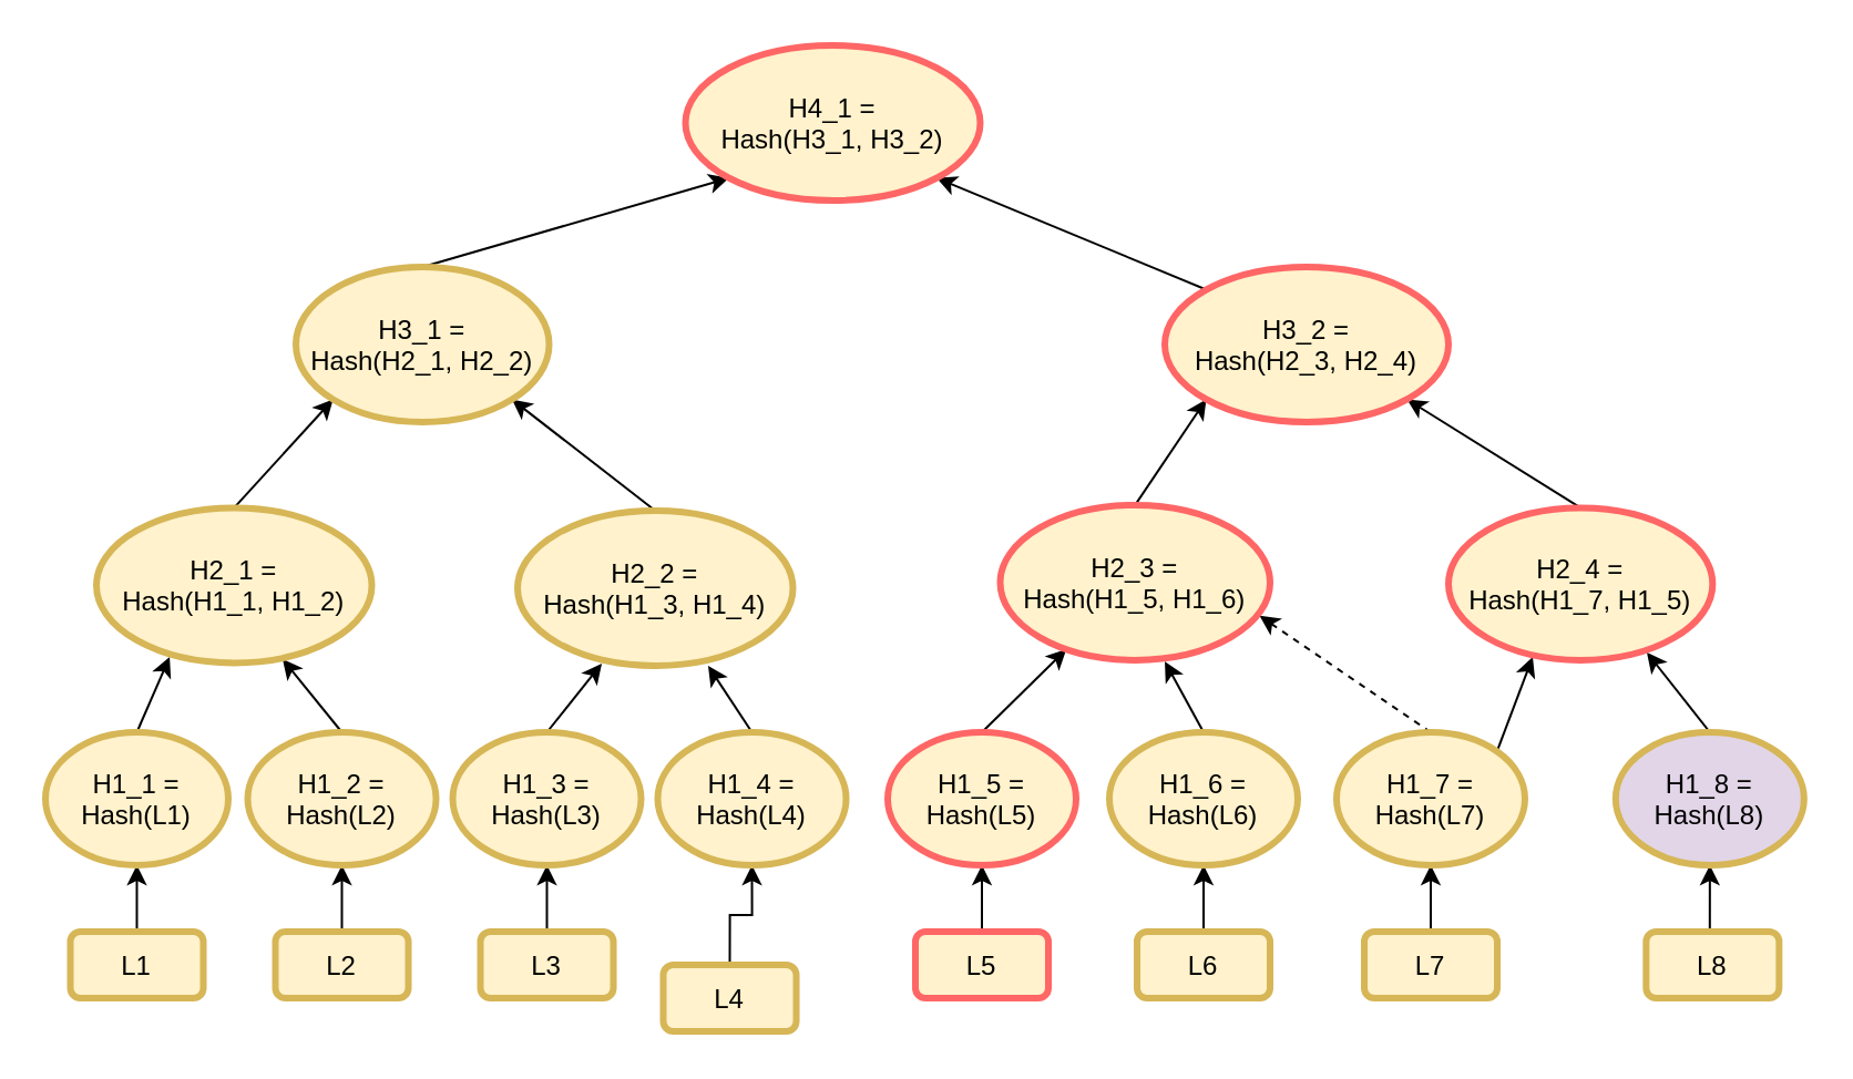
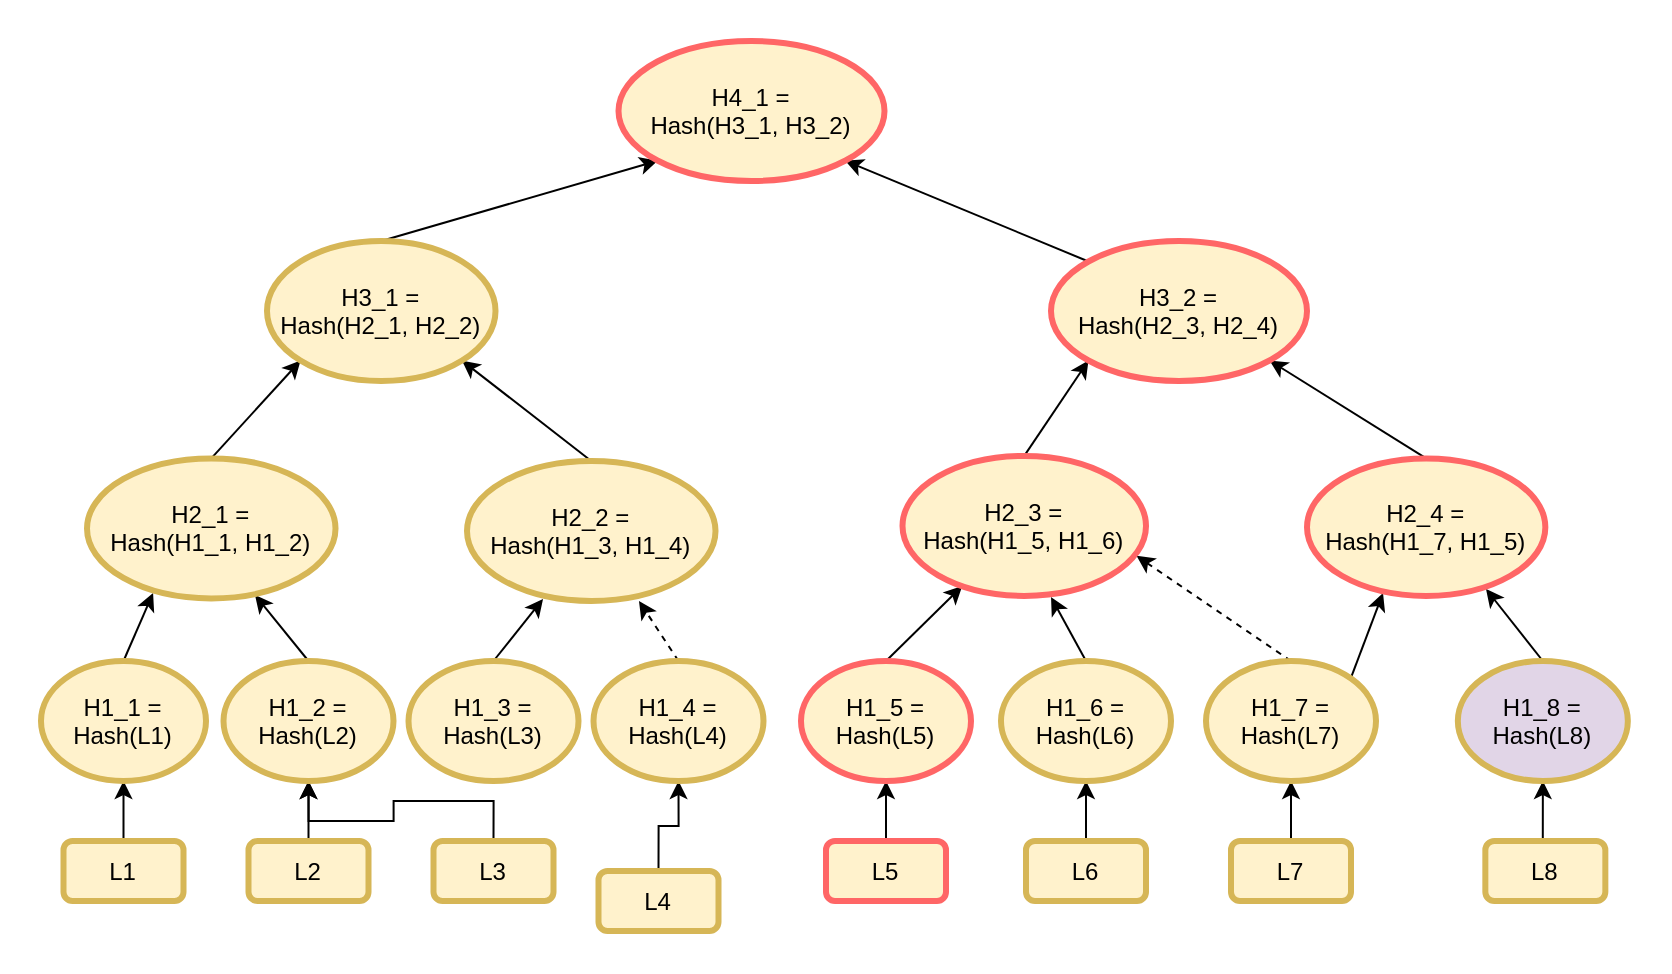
  <mxCell id="0" />
  <mxCell id="1" parent="0" />
  <mxCell id="2" value="" style="edgeStyle=orthogonalEdgeStyle;rounded=0;orthogonalLoop=1;jettySize=auto;exitX=0.5;exitY=0;exitDx=0;exitDy=0;entryX=0.5;entryY=1;entryDx=0;entryDy=0;" parent="1" source="3" target="19" edge="1"><mxGeometry relative="1" as="geometry" /></mxCell>
  <mxCell id="3" value="L1" style="rounded=1;fillColor=#fff2cc;strokeColor=#d6b656;strokeWidth=3;" parent="1" vertex="1"><mxGeometry x="31.25" y="420" width="60" height="30" as="geometry" /></mxCell>
  <mxCell id="4" value="" style="edgeStyle=orthogonalEdgeStyle;rounded=0;orthogonalLoop=1;jettySize=auto;exitX=0.5;exitY=0;exitDx=0;exitDy=0;entryX=0.5;entryY=1;entryDx=0;entryDy=0;" parent="1" source="5" target="21" edge="1"><mxGeometry relative="1" as="geometry" /></mxCell>
  <mxCell id="5" value="L2" style="rounded=1;fillColor=#fff2cc;strokeColor=#d6b656;strokeWidth=3;" parent="1" vertex="1"><mxGeometry x="123.75" y="420" width="60" height="30" as="geometry" /></mxCell>
- <mxCell id="6" value="" style="edgeStyle=orthogonalEdgeStyle;rounded=0;orthogonalLoop=1;jettySize=auto;exitX=0.5;exitY=0;exitDx=0;exitDy=0;entryX=0.5;entryY=1;entryDx=0;entryDy=0;" parent="1" source="7" target="23" edge="1"><mxGeometry relative="1" as="geometry" /></mxCell>
+ <mxCell id="6" value="" style="edgeStyle=orthogonalEdgeStyle;rounded=0;orthogonalLoop=1;jettySize=auto;exitX=0.5;exitY=0;exitDx=0;exitDy=0;" parent="1" source="7" target="21" edge="1"><mxGeometry relative="1" as="geometry" /></mxCell>
  <mxCell id="7" value="L3" style="rounded=1;fillColor=#fff2cc;strokeColor=#d6b656;strokeWidth=3;" parent="1" vertex="1"><mxGeometry x="216.25" y="420" width="60" height="30" as="geometry" /></mxCell>
  <mxCell id="8" value="" style="edgeStyle=orthogonalEdgeStyle;rounded=0;orthogonalLoop=1;jettySize=auto;exitX=0.5;exitY=0;exitDx=0;exitDy=0;entryX=0.5;entryY=1;entryDx=0;entryDy=0;" parent="1" source="9" target="25" edge="1"><mxGeometry relative="1" as="geometry" /></mxCell>
  <mxCell id="9" value="L4" style="rounded=1;fillColor=#fff2cc;strokeColor=#d6b656;strokeWidth=3;" parent="1" vertex="1"><mxGeometry x="298.75" y="435" width="60" height="30" as="geometry" /></mxCell>
  <mxCell id="10" value="" style="edgeStyle=orthogonalEdgeStyle;rounded=0;orthogonalLoop=1;jettySize=auto;exitX=0.5;exitY=0;exitDx=0;exitDy=0;entryX=0.5;entryY=1;entryDx=0;entryDy=0;" parent="1" source="11" target="27" edge="1"><mxGeometry relative="1" as="geometry" /></mxCell>
  <mxCell id="11" value="L5" style="rounded=1;fillColor=#fff2cc;strokeWidth=3;strokeColor=#FF6666;" parent="1" vertex="1"><mxGeometry x="412.5" y="420" width="60" height="30" as="geometry" /></mxCell>
  <mxCell id="12" value="" style="edgeStyle=orthogonalEdgeStyle;rounded=0;orthogonalLoop=1;jettySize=auto;exitX=0.5;exitY=0;exitDx=0;exitDy=0;entryX=0.5;entryY=1;entryDx=0;entryDy=0;" parent="1" source="13" target="29" edge="1"><mxGeometry relative="1" as="geometry" /></mxCell>
  <mxCell id="13" value="L6" style="rounded=1;fillColor=#fff2cc;strokeColor=#d6b656;strokeWidth=3;" parent="1" vertex="1"><mxGeometry x="512.5" y="420" width="60" height="30" as="geometry" /></mxCell>
  <mxCell id="14" value="" style="edgeStyle=orthogonalEdgeStyle;rounded=0;orthogonalLoop=1;jettySize=auto;exitX=0.5;exitY=0;exitDx=0;exitDy=0;entryX=0.5;entryY=1;entryDx=0;entryDy=0;" parent="1" source="15" target="32" edge="1"><mxGeometry relative="1" as="geometry" /></mxCell>
  <mxCell id="15" value="L7" style="rounded=1;fillColor=#fff2cc;strokeColor=#d6b656;strokeWidth=3;" parent="1" vertex="1"><mxGeometry x="615" y="420" width="60" height="30" as="geometry" /></mxCell>
  <mxCell id="16" value="" style="edgeStyle=orthogonalEdgeStyle;rounded=0;orthogonalLoop=1;jettySize=auto;exitX=0.5;exitY=0;exitDx=0;exitDy=0;entryX=0.5;entryY=1;entryDx=0;entryDy=0;" parent="1" source="17" target="34" edge="1"><mxGeometry relative="1" as="geometry" /></mxCell>
  <mxCell id="17" value="L8" style="rounded=1;fillColor=#fff2cc;strokeColor=#d6b656;strokeWidth=3;" parent="1" vertex="1"><mxGeometry x="742.17" y="420" width="60" height="30" as="geometry" /></mxCell>
  <mxCell id="18" value="" style="rounded=0;orthogonalLoop=1;jettySize=auto;exitX=0.5;exitY=0;exitDx=0;exitDy=0;entryX=0.266;entryY=0.961;entryDx=0;entryDy=0;entryPerimeter=0;" parent="1" source="19" target="36" edge="1"><mxGeometry relative="1" as="geometry"><mxPoint x="33" y="310" as="targetPoint" /></mxGeometry></mxCell>
  <mxCell id="19" value="H1_1 =&#10;Hash(L1)" style="ellipse;strokeColor=#d6b656;strokeWidth=3;fillColor=#fff2cc;" parent="1" vertex="1"><mxGeometry x="20" y="330" width="82.5" height="60" as="geometry" /></mxCell>
  <mxCell id="20" value="" style="edgeStyle=none;rounded=0;orthogonalLoop=1;jettySize=auto;exitX=0.5;exitY=0;exitDx=0;exitDy=0;entryX=0.676;entryY=0.975;entryDx=0;entryDy=0;entryPerimeter=0;" parent="1" source="21" target="36" edge="1"><mxGeometry relative="1" as="geometry"><mxPoint x="123" y="290" as="targetPoint" /></mxGeometry></mxCell>
  <mxCell id="21" value="H1_2 =&#10;Hash(L2)" style="ellipse;strokeColor=#d6b656;strokeWidth=3;fillColor=#fff2cc;" parent="1" vertex="1"><mxGeometry x="111.25" y="330" width="85" height="60" as="geometry" /></mxCell>
  <mxCell id="22" value="" style="edgeStyle=none;rounded=0;orthogonalLoop=1;jettySize=auto;exitX=0.5;exitY=0;exitDx=0;exitDy=0;entryX=0.306;entryY=0.986;entryDx=0;entryDy=0;entryPerimeter=0;" parent="1" source="23" target="38" edge="1"><mxGeometry relative="1" as="geometry"><mxPoint x="223" y="310" as="targetPoint" /></mxGeometry></mxCell>
  <mxCell id="23" value="H1_3 =&#10;Hash(L3)" style="ellipse;strokeColor=#d6b656;strokeWidth=3;fillColor=#fff2cc;" parent="1" vertex="1"><mxGeometry x="203.75" y="330" width="85" height="60" as="geometry" /></mxCell>
- <mxCell id="24" value="" style="edgeStyle=none;rounded=0;orthogonalLoop=1;jettySize=auto;exitX=0.5;exitY=0;exitDx=0;exitDy=0;entryX=0.692;entryY=1;entryDx=0;entryDy=0;entryPerimeter=0;" parent="1" source="25" target="38" edge="1"><mxGeometry relative="1" as="geometry"><mxPoint x="373" y="300" as="targetPoint" /></mxGeometry></mxCell>
+ <mxCell id="24" value="" style="edgeStyle=none;rounded=0;orthogonalLoop=1;jettySize=auto;exitX=0.5;exitY=0;exitDx=0;exitDy=0;entryX=0.692;entryY=1;entryDx=0;entryDy=0;entryPerimeter=0;dashed=1;" parent="1" source="25" target="38" edge="1"><mxGeometry relative="1" as="geometry"><mxPoint x="373" y="300" as="targetPoint" /></mxGeometry></mxCell>
  <mxCell id="25" value="H1_4 =&#10;Hash(L4)" style="ellipse;strokeColor=#d6b656;strokeWidth=3;fillColor=#fff2cc;" parent="1" vertex="1"><mxGeometry x="296.25" y="330" width="85" height="60" as="geometry" /></mxCell>
  <mxCell id="26" value="" style="edgeStyle=none;rounded=0;orthogonalLoop=1;jettySize=auto;exitX=0.5;exitY=0;exitDx=0;exitDy=0;" parent="1" source="27" target="40" edge="1"><mxGeometry relative="1" as="geometry" /></mxCell>
  <mxCell id="27" value="H1_5 =&#10;Hash(L5)" style="ellipse;strokeWidth=3;fillColor=#fff2cc;strokeColor=#FF6666;" parent="1" vertex="1"><mxGeometry x="400" y="330" width="85" height="60" as="geometry" /></mxCell>
  <mxCell id="28" value="" style="edgeStyle=none;rounded=0;orthogonalLoop=1;jettySize=auto;exitX=0.5;exitY=0;exitDx=0;exitDy=0;entryX=0.61;entryY=1.008;entryDx=0;entryDy=0;entryPerimeter=0;" parent="1" source="29" target="40" edge="1"><mxGeometry relative="1" as="geometry"><mxPoint x="513" y="300" as="targetPoint" /></mxGeometry></mxCell>
  <mxCell id="29" value="H1_6 =&#10;Hash(L6)" style="ellipse;strokeColor=#d6b656;strokeWidth=3;fillColor=#fff2cc;" parent="1" vertex="1"><mxGeometry x="500" y="330" width="85" height="60" as="geometry" /></mxCell>
  <mxCell id="30" value="" style="edgeStyle=none;rounded=0;orthogonalLoop=1;jettySize=auto;exitX=0.5;exitY=0;exitDx=0;exitDy=0;dashed=1;entryX=0.961;entryY=0.714;entryDx=0;entryDy=0;entryPerimeter=0;" parent="1" source="32" edge="1" target="40"><mxGeometry relative="1" as="geometry"><mxPoint x="572" y="301" as="targetPoint" /></mxGeometry></mxCell>
  <mxCell id="31" value="" style="edgeStyle=none;rounded=0;orthogonalLoop=1;jettySize=auto;exitX=1;exitY=0;exitDx=0;exitDy=0;entryX=0.319;entryY=0.979;entryDx=0;entryDy=0;entryPerimeter=0;" parent="1" source="32" target="42" edge="1"><mxGeometry relative="1" as="geometry" /></mxCell>
  <mxCell id="32" value="H1_7 =&#10;Hash(L7)" style="ellipse;strokeColor=#d6b656;strokeWidth=3;fillColor=#fff2cc;" parent="1" vertex="1"><mxGeometry x="602.5" y="330" width="85" height="60" as="geometry" /></mxCell>
  <mxCell id="33" value="" style="edgeStyle=none;rounded=0;orthogonalLoop=1;jettySize=auto;exitX=0.5;exitY=0;exitDx=0;exitDy=0;entryX=0.751;entryY=0.95;entryDx=0;entryDy=0;entryPerimeter=0;" parent="1" source="34" target="42" edge="1"><mxGeometry relative="1" as="geometry"><mxPoint x="723" y="290" as="targetPoint" /></mxGeometry></mxCell>
  <mxCell id="34" value="H1_8 =&#10;Hash(L8)" style="ellipse;strokeColor=#d6b656;strokeWidth=3;fillColor=#e1d5e7;" parent="1" vertex="1"><mxGeometry x="728.42" y="330" width="85" height="60" as="geometry" /></mxCell>
  <mxCell id="35" value="" style="edgeStyle=none;rounded=0;orthogonalLoop=1;jettySize=auto;exitX=0.5;exitY=0;exitDx=0;exitDy=0;entryX=0;entryY=1;entryDx=0;entryDy=0;" parent="1" source="36" target="44" edge="1"><mxGeometry relative="1" as="geometry" /></mxCell>
  <mxCell id="36" value="H2_1 =&#10;Hash(H1_1, H1_2)" style="ellipse;strokeColor=#d6b656;strokeWidth=3;fillColor=#fff2cc;" parent="1" vertex="1"><mxGeometry x="43" y="228.72" width="124.25" height="70" as="geometry" /></mxCell>
  <mxCell id="37" value="" style="edgeStyle=none;rounded=0;orthogonalLoop=1;jettySize=auto;exitX=0.5;exitY=0;exitDx=0;exitDy=0;entryX=1;entryY=1;entryDx=0;entryDy=0;" parent="1" source="38" target="44" edge="1"><mxGeometry relative="1" as="geometry" /></mxCell>
  <mxCell id="38" value="H2_2 =&#10;Hash(H1_3, H1_4)" style="ellipse;strokeColor=#d6b656;strokeWidth=3;fillColor=#fff2cc;" parent="1" vertex="1"><mxGeometry x="233" y="230" width="124.25" height="70" as="geometry" /></mxCell>
  <mxCell id="39" value="" style="edgeStyle=none;rounded=0;orthogonalLoop=1;jettySize=auto;exitX=0.5;exitY=0;exitDx=0;exitDy=0;entryX=0;entryY=1;entryDx=0;entryDy=0;" parent="1" source="40" target="46" edge="1"><mxGeometry relative="1" as="geometry" /></mxCell>
  <mxCell id="40" value="H2_3 =&#10;Hash(H1_5, H1_6)" style="ellipse;strokeWidth=3;fillColor=#fff2cc;strokeColor=#FF6666;" parent="1" vertex="1"><mxGeometry x="450.75" y="227.44" width="121.75" height="70" as="geometry" /></mxCell>
  <mxCell id="41" value="" style="edgeStyle=none;rounded=0;orthogonalLoop=1;jettySize=auto;exitX=0.5;exitY=0;exitDx=0;exitDy=0;entryX=1;entryY=1;entryDx=0;entryDy=0;" parent="1" source="42" target="46" edge="1"><mxGeometry relative="1" as="geometry"><mxPoint x="700" y="240" as="targetPoint" /></mxGeometry></mxCell>
  <mxCell id="42" value="H2_4 =&#10;Hash(H1_7, H1_5)" style="ellipse;strokeWidth=3;fillColor=#fff2cc;strokeColor=#FF6666;" parent="1" vertex="1"><mxGeometry x="653" y="228.72" width="119.17" height="68.72" as="geometry" /></mxCell>
  <mxCell id="43" value="" style="edgeStyle=none;rounded=0;orthogonalLoop=1;jettySize=auto;exitX=0.5;exitY=0;exitDx=0;exitDy=0;entryX=0;entryY=1;entryDx=0;entryDy=0;" parent="1" source="44" target="47" edge="1"><mxGeometry relative="1" as="geometry" /></mxCell>
  <mxCell id="44" value="H3_1 =&#10;Hash(H2_1, H2_2)" style="ellipse;strokeColor=#d6b656;strokeWidth=3;fillColor=#fff2cc;" parent="1" vertex="1"><mxGeometry x="133" y="120" width="114.25" height="70" as="geometry" /></mxCell>
  <mxCell id="45" value="" style="edgeStyle=none;rounded=0;orthogonalLoop=1;jettySize=auto;exitX=0;exitY=0;exitDx=0;exitDy=0;entryX=1;entryY=1;entryDx=0;entryDy=0;" parent="1" source="46" target="47" edge="1"><mxGeometry relative="1" as="geometry" /></mxCell>
  <mxCell id="46" value="H3_2 =&#10;Hash(H2_3, H2_4)" style="ellipse;strokeWidth=3;fillColor=#fff2cc;strokeColor=#FF6666;" parent="1" vertex="1"><mxGeometry x="525" y="120" width="128" height="70" as="geometry" /></mxCell>
  <mxCell id="47" value="H4_1 =&#10;Hash(H3_1, H3_2)" style="ellipse;strokeWidth=3;fillColor=#fff2cc;strokeColor=#FF6666;" parent="1" vertex="1"><mxGeometry x="308.75" y="20" width="133" height="70" as="geometry" /></mxCell>
